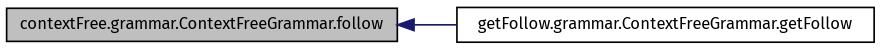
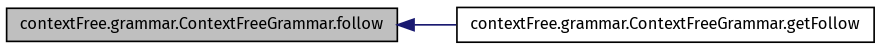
  digraph {
    rankdir=LR
    fontname="Fira Sans"
    node [color=black fontname="Fira Sans" fontsize=10 shape=record style=filled]
    n1 [fillcolor=grey75 fontcolor=black height=0.2 label="contextFree.grammar.ContextFreeGrammar.follow" width=0.4]
-   n2 [fillcolor=white height=0.2 label="getFollow.grammar.ContextFreeGrammar.getFollow" width=0.4]
+   n2 [fillcolor=white height=0.2 label="contextFree.grammar.ContextFreeGrammar.getFollow" width=0.4]
    n1 -> n2 [color=midnightblue dir=back fontname="Fira Sans" fontsize=10 labelfontname=Helvetica labelfontsize=10 style=solid]
  }
